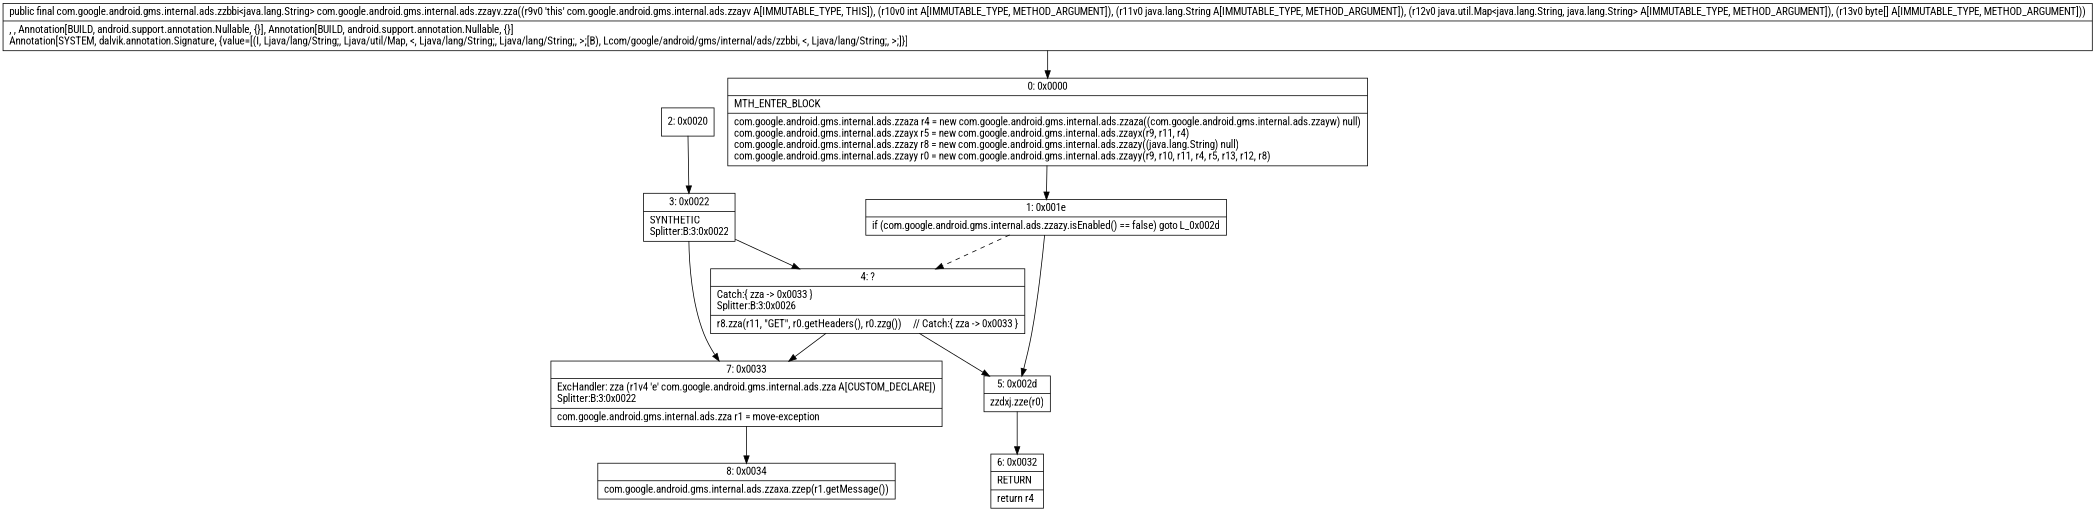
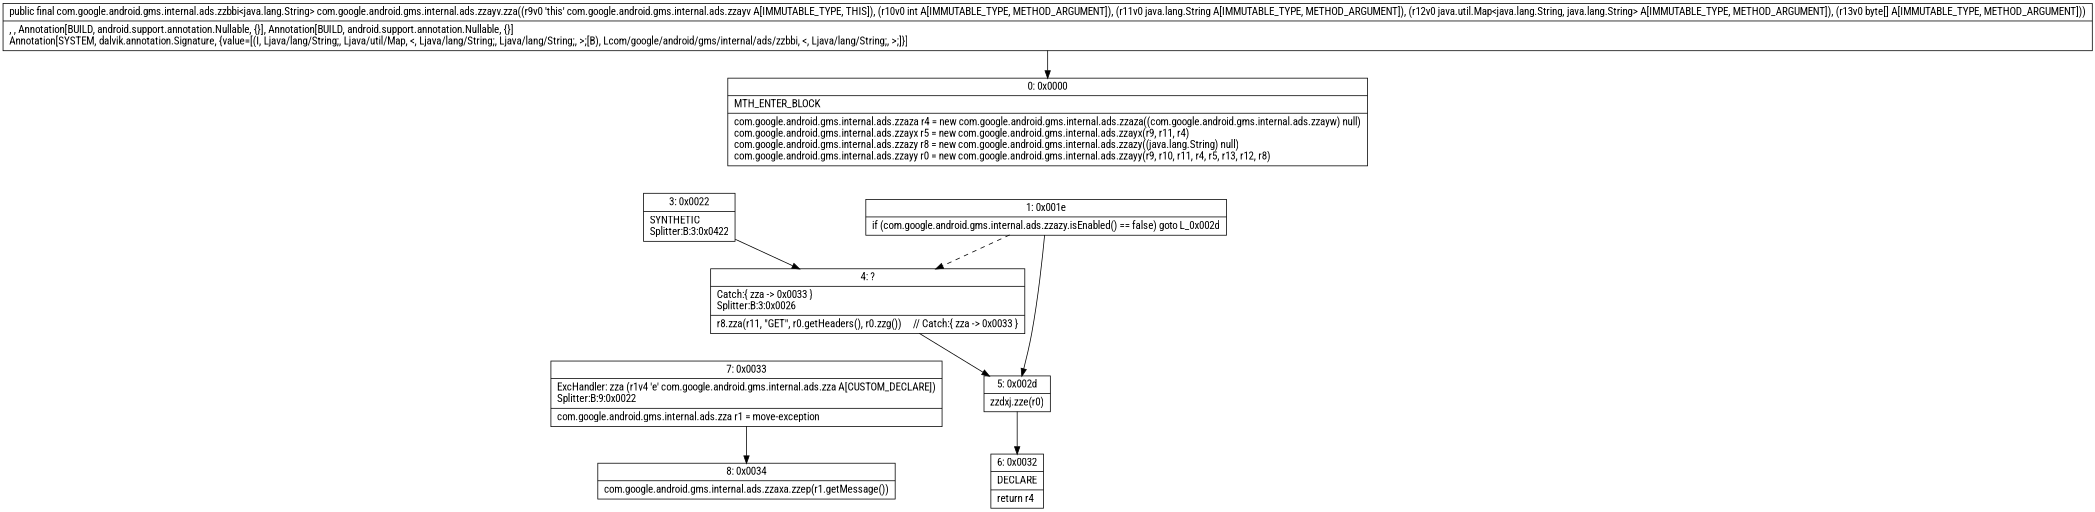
  digraph {
    fontname="Roboto Condensed"
    node [fontname="Roboto Condensed" shape=record]
    edge [fontname="Roboto Condensed"]
    n1 [label="{0\:\ 0x0000|MTH_ENTER_BLOCK\l|com.google.android.gms.internal.ads.zzaza r4 = new com.google.android.gms.internal.ads.zzaza((com.google.android.gms.internal.ads.zzayw) null)\lcom.google.android.gms.internal.ads.zzayx r5 = new com.google.android.gms.internal.ads.zzayx(r9, r11, r4)\lcom.google.android.gms.internal.ads.zzazy r8 = new com.google.android.gms.internal.ads.zzazy((java.lang.String) null)\lcom.google.android.gms.internal.ads.zzayy r0 = new com.google.android.gms.internal.ads.zzayy(r9, r10, r11, r4, r5, r13, r12, r8)\l}"]
    n2 [label="{1\:\ 0x001e|if (com.google.android.gms.internal.ads.zzazy.isEnabled() == false) goto L_0x002d\l}"]
    n3 [label="{5\:\ 0x002d|zzdxj.zze(r0)\l}"]
    n4 [label="{4\:\ ?|Catch:\{ zza \-\> 0x0033 \}\lSplitter:B:3:0x0026\l|r8.zza(r11, \"GET\", r0.getHeaders(), r0.zzg())     \/\/ Catch:\{ zza \-\> 0x0033 \}\l}"]
-   n5 [label="{2\:\ 0x0020}"]
-   n6 [label="{3\:\ 0x0022|SYNTHETIC\lSplitter:B:3:0x0022\l}"]
-   n7 [label="{6\:\ 0x0032|RETURN\l|return r4\l}"]
-   n8 [label="{7\:\ 0x0033|ExcHandler: zza (r1v4 'e' com.google.android.gms.internal.ads.zza A[CUSTOM_DECLARE])\lSplitter:B:3:0x0022\l|com.google.android.gms.internal.ads.zza r1 = move\-exception\l}"]
+   n6 [label="{3\:\ 0x0022|SYNTHETIC\lSplitter:B:3:0x0422\l}"]
+   n7 [label="{6\:\ 0x0032|DECLARE\l|return r4\l}"]
+   n8 [label="{7\:\ 0x0033|ExcHandler: zza (r1v4 'e' com.google.android.gms.internal.ads.zza A[CUSTOM_DECLARE])\lSplitter:B:9:0x0022\l|com.google.android.gms.internal.ads.zza r1 = move\-exception\l}"]
    n9 [label="{8\:\ 0x0034|com.google.android.gms.internal.ads.zzaxa.zzep(r1.getMessage())\l}"]
    n10 [label="{public final com.google.android.gms.internal.ads.zzbbi\<java.lang.String\> com.google.android.gms.internal.ads.zzayv.zza((r9v0 'this' com.google.android.gms.internal.ads.zzayv A[IMMUTABLE_TYPE, THIS]), (r10v0 int A[IMMUTABLE_TYPE, METHOD_ARGUMENT]), (r11v0 java.lang.String A[IMMUTABLE_TYPE, METHOD_ARGUMENT]), (r12v0 java.util.Map\<java.lang.String, java.lang.String\> A[IMMUTABLE_TYPE, METHOD_ARGUMENT]), (r13v0 byte[] A[IMMUTABLE_TYPE, METHOD_ARGUMENT]))  | , , Annotation[BUILD, android.support.annotation.Nullable, \{\}], Annotation[BUILD, android.support.annotation.Nullable, \{\}]\lAnnotation[SYSTEM, dalvik.annotation.Signature, \{value=[(I, Ljava\/lang\/String;, Ljava\/util\/Map, \<, Ljava\/lang\/String;, Ljava\/lang\/String;, \>;[B), Lcom\/google\/android\/gms\/internal\/ads\/zzbbi, \<, Ljava\/lang\/String;, \>;]\}]\l}"]
-   n1 -> n2
    n2 -> n3
    n2 -> n4 [style=dashed]
    n3 -> n7
    n4 -> n3
-   n4 -> n8
-   n5 -> n6
    n6 -> n4
-   n6 -> n8
    n8 -> n9
    n10 -> n1
  }
